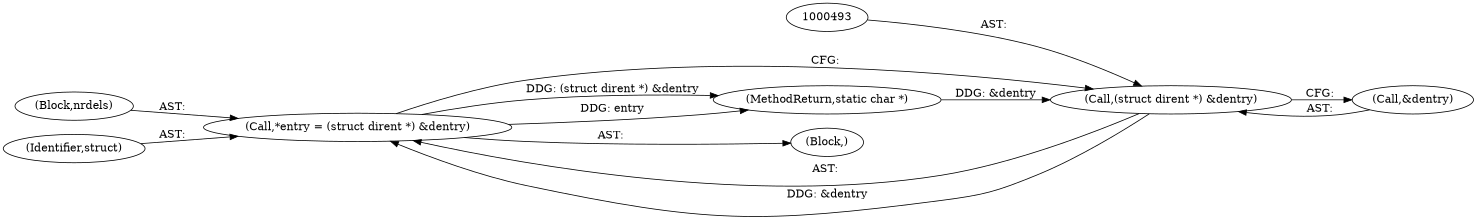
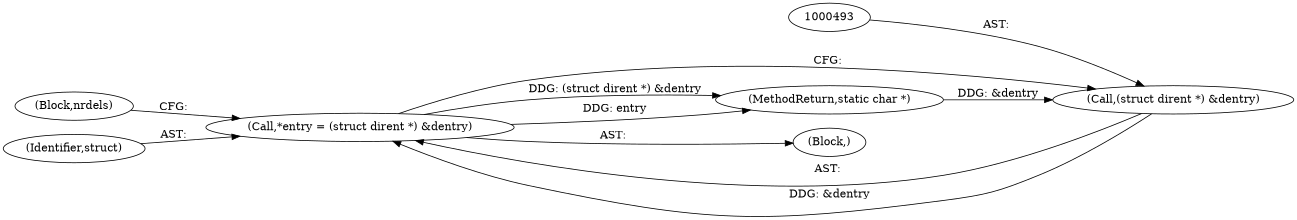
  digraph {
    fontname="DejaVu Serif"
    rankdir=LR
    node [fontname="DejaVu Serif"]
    edge [fontname="DejaVu Serif"]
    n1 [label="(Call,*entry = (struct dirent *) &dentry)"]
    n2 [label="(Call,(struct dirent *) &dentry)"]
    n3 [label="(MethodReturn,static char *)"]
    n4 [label="(Block,)"]
-   n5 [label="(Call,&dentry)"]
    n6 [label="(Block,nrdels)"]
    n7 [label="(Identifier,struct)"]
    n8 [label=1000493]
    n1 -> n2 [label="CFG: "]
    n1 -> n3 [label="DDG: (struct dirent *) &dentry"]
    n1 -> n3 [label="DDG: entry"]
    n1 -> n4 [label="AST: "]
    n2 -> n1 [label="AST: "]
    n2 -> n1 [label="DDG: &dentry"]
-   n2 -> n5 [label="CFG: "]
    n3 -> n2 [label="DDG: &dentry"]
-   n5 -> n2 [label="AST: "]
-   n6 -> n1 [label="AST: "]
+   n6 -> n1 [label="CFG: "]
    n7 -> n1 [label="AST: "]
    n8 -> n2 [label="AST: "]
  }
